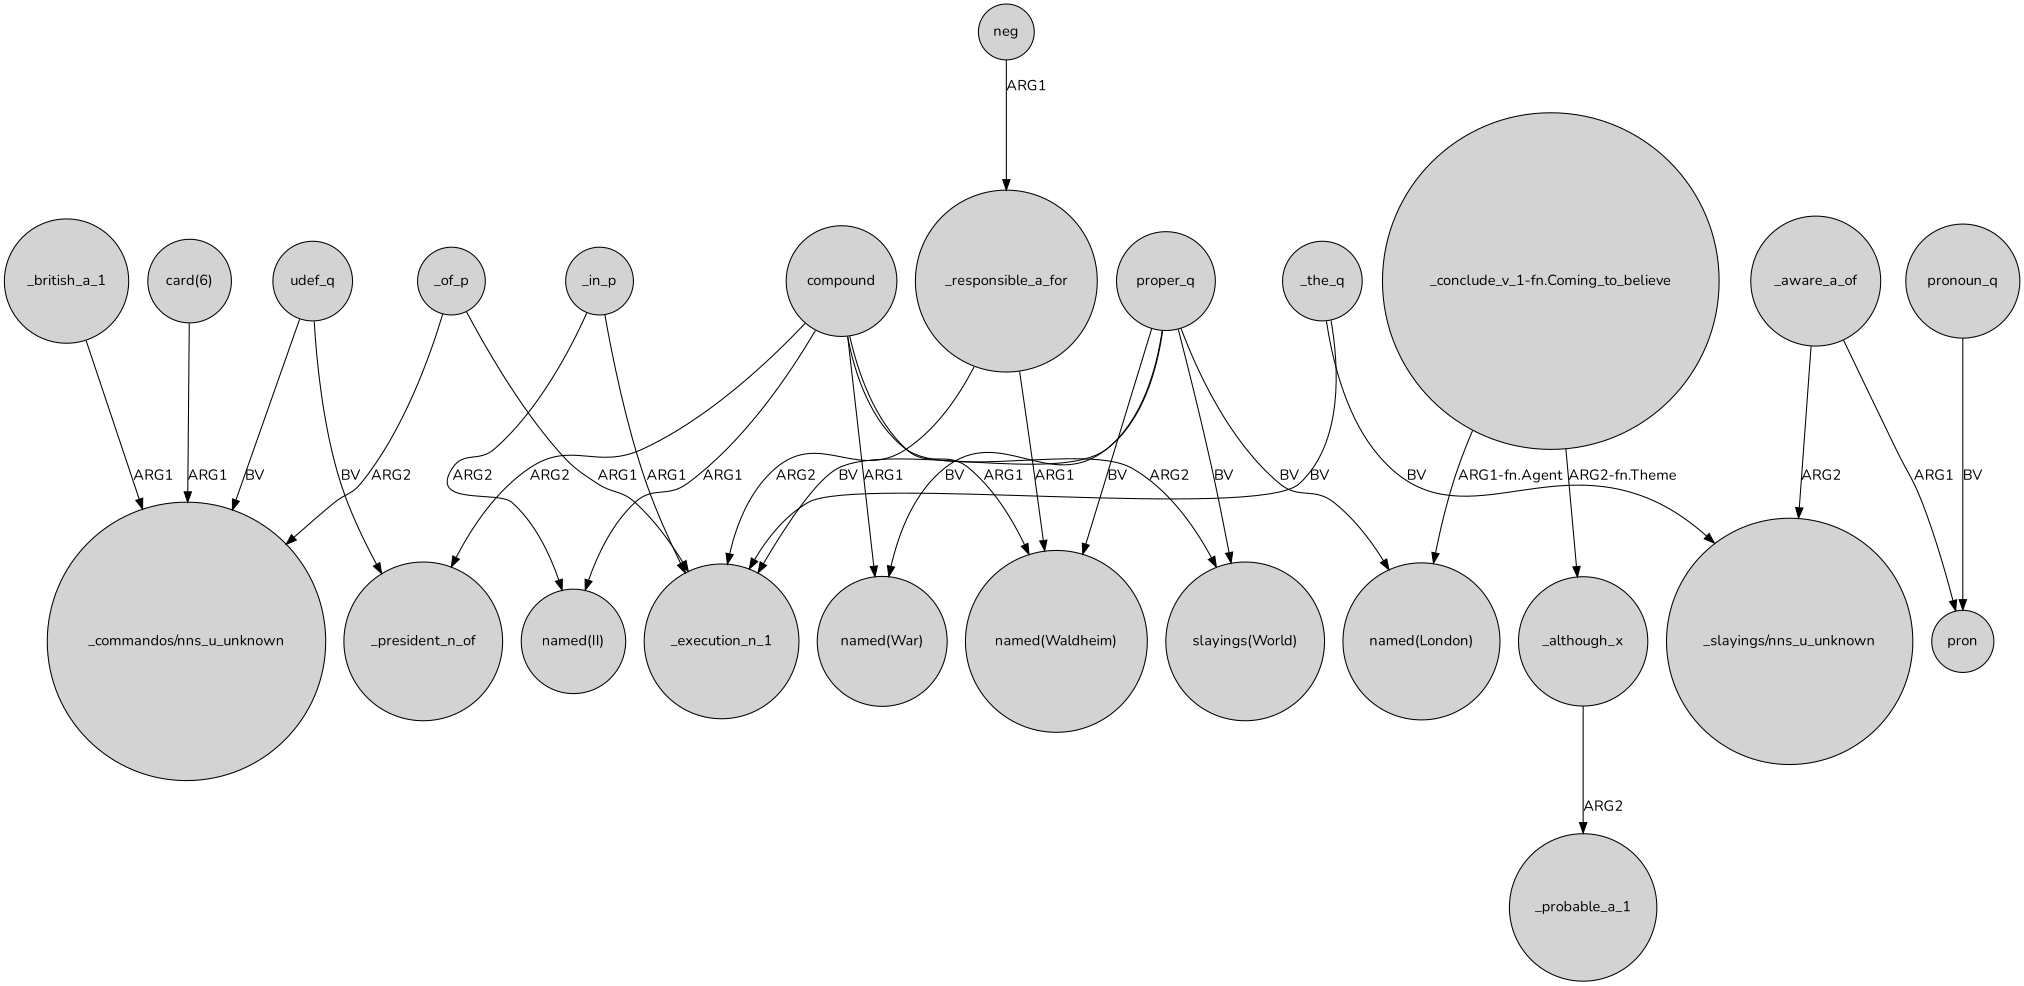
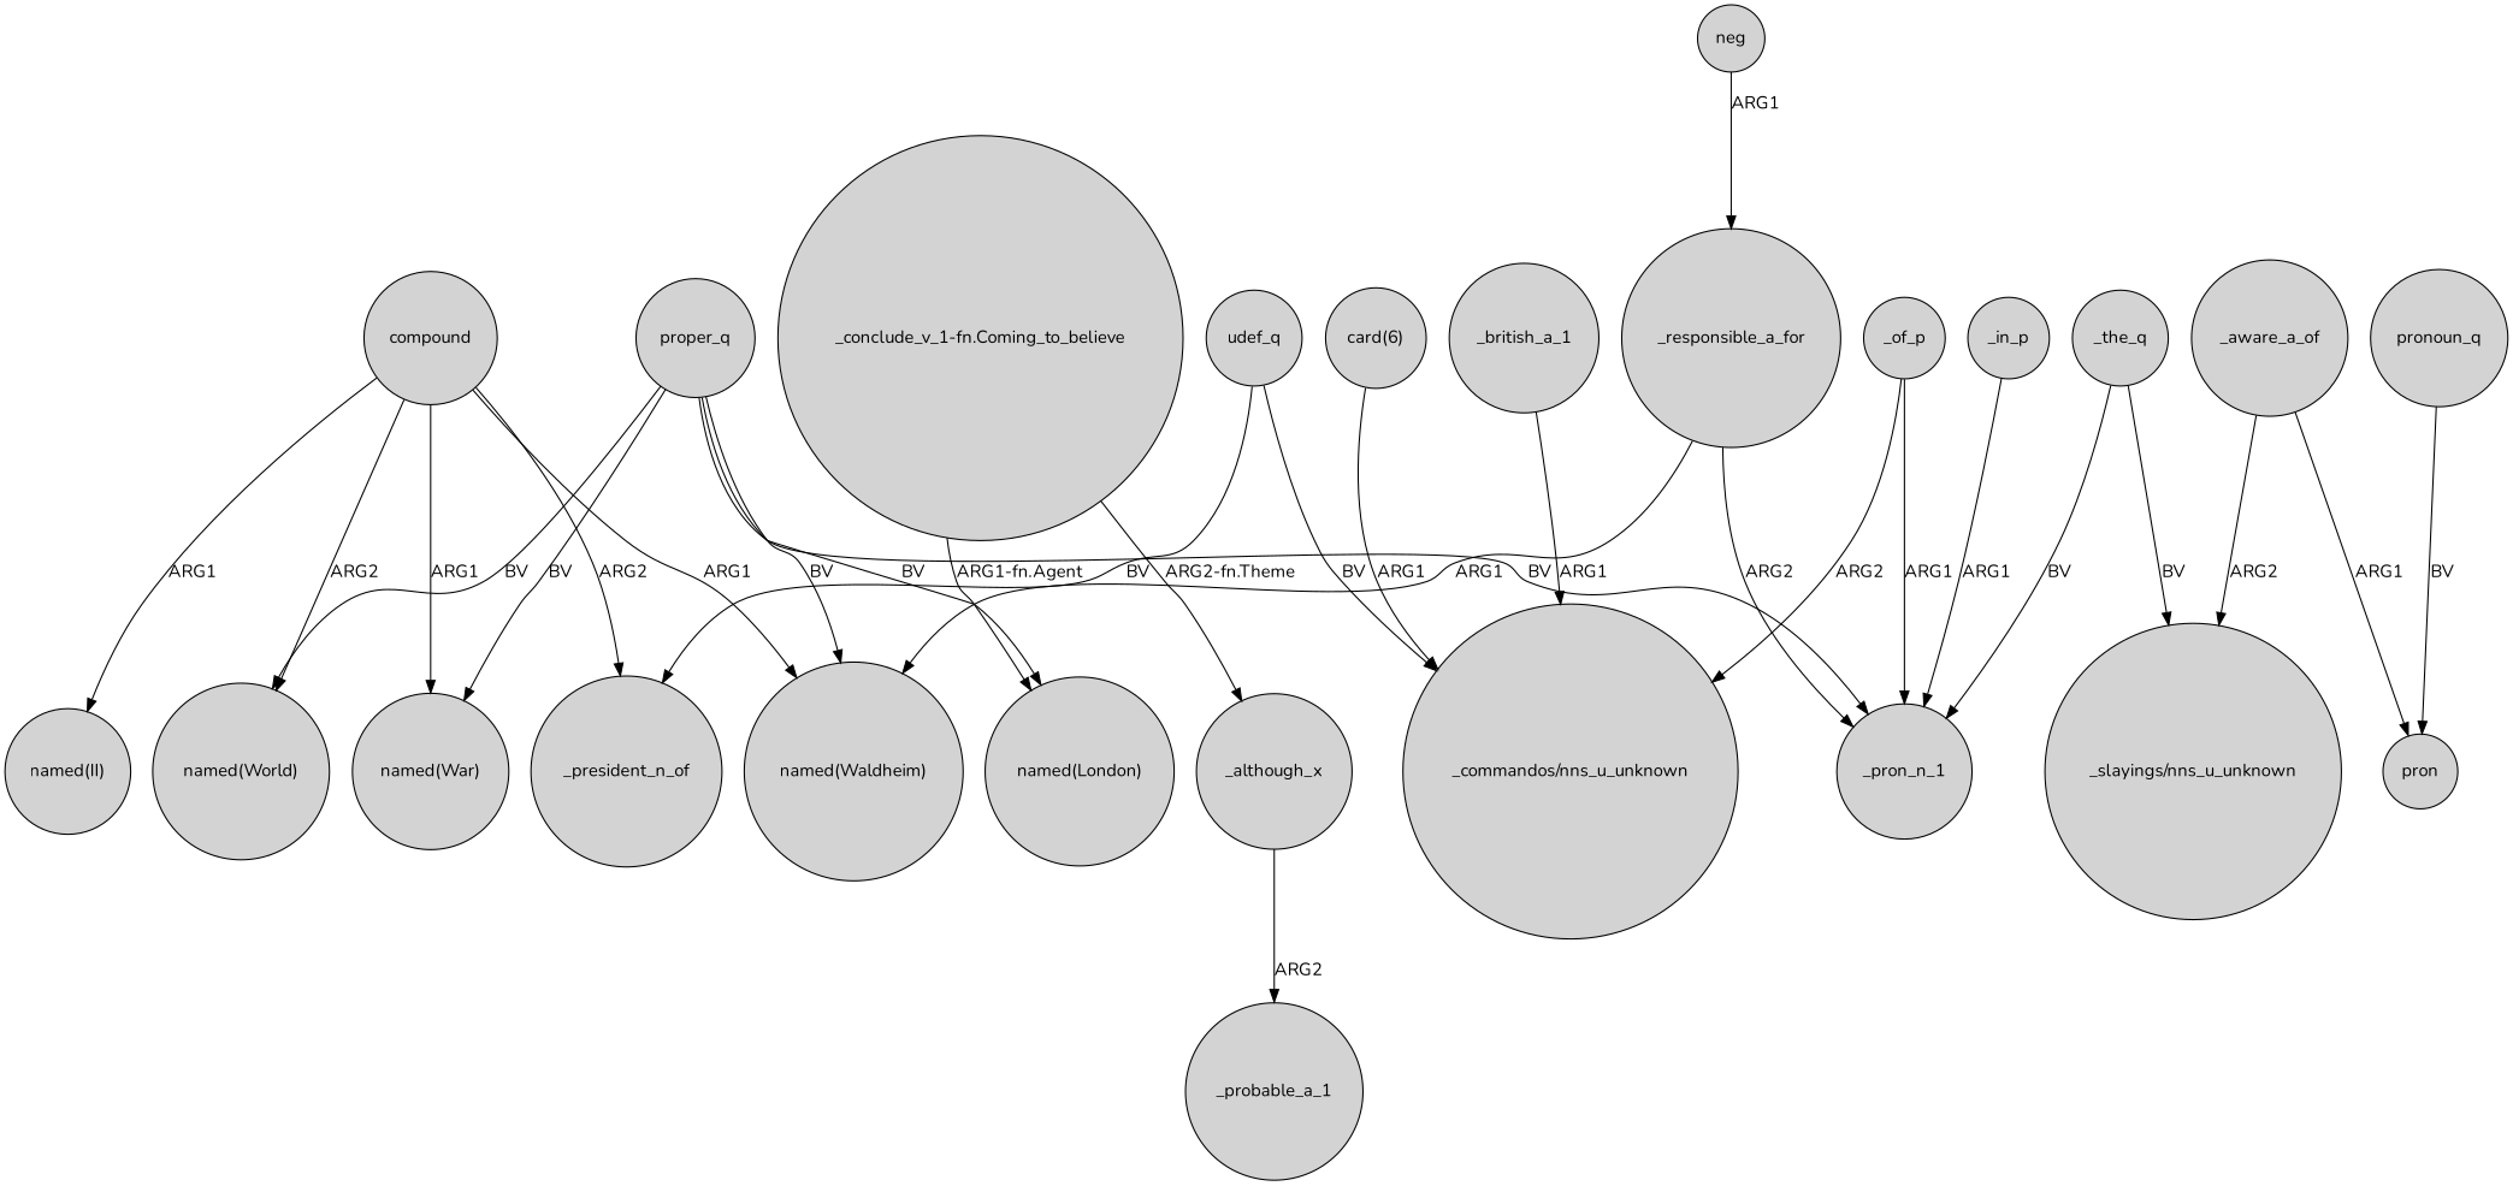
  digraph {
    fontname=Nunito
    node [fontname=Nunito shape=circle style=filled]
    edge [fontname=Nunito]
    _in_p
    "named(II)"
-   _execution_n_1
+   _execution_n_1 [label=_pron_n_1]
    compound
    _president_n_of
    "named(Waldheim)"
-   "named(World)" [label="slayings(World)"]
+   "named(World)"
    "named(War)"
    _british_a_1
    "_commandos/nns_u_unknown"
    proper_q
    "named(London)"
    _aware_a_of
    "_slayings/nns_u_unknown"
    pron
    _although_x
    _probable_a_1
    neg
    _responsible_a_for
    pronoun_q
    "_conclude_v_1-fn.Coming_to_believe"
    udef_q
    _the_q
    _of_p
    "card(6)"
-   _in_p -> "named(II)" [label=ARG2]
    _in_p -> _execution_n_1 [label=ARG1]
    compound -> "named(II)" [label=ARG1]
    compound -> _president_n_of [label=ARG2]
    compound -> "named(Waldheim)" [label=ARG1]
    compound -> "named(World)" [label=ARG2]
    compound -> "named(War)" [label=ARG1]
    _british_a_1 -> "_commandos/nns_u_unknown" [label=ARG1]
    proper_q -> _execution_n_1 [label=BV]
    proper_q -> "named(Waldheim)" [label=BV]
    proper_q -> "named(World)" [label=BV]
    proper_q -> "named(War)" [label=BV]
    proper_q -> "named(London)" [label=BV]
    _aware_a_of -> "_slayings/nns_u_unknown" [label=ARG2]
    _aware_a_of -> pron [label=ARG1]
    _although_x -> _probable_a_1 [label=ARG2]
    neg -> _responsible_a_for [label=ARG1]
    _responsible_a_for -> _execution_n_1 [label=ARG2]
    _responsible_a_for -> "named(Waldheim)" [label=ARG1]
    pronoun_q -> pron [label=BV]
    "_conclude_v_1-fn.Coming_to_believe" -> "named(London)" [label="ARG1-fn.Agent"]
    "_conclude_v_1-fn.Coming_to_believe" -> _although_x [label="ARG2-fn.Theme"]
    udef_q -> _president_n_of [label=BV]
    udef_q -> "_commandos/nns_u_unknown" [label=BV]
    _the_q -> _execution_n_1 [label=BV]
    _the_q -> "_slayings/nns_u_unknown" [label=BV]
    _of_p -> _execution_n_1 [label=ARG1]
    _of_p -> "_commandos/nns_u_unknown" [label=ARG2]
    "card(6)" -> "_commandos/nns_u_unknown" [label=ARG1]
  }
